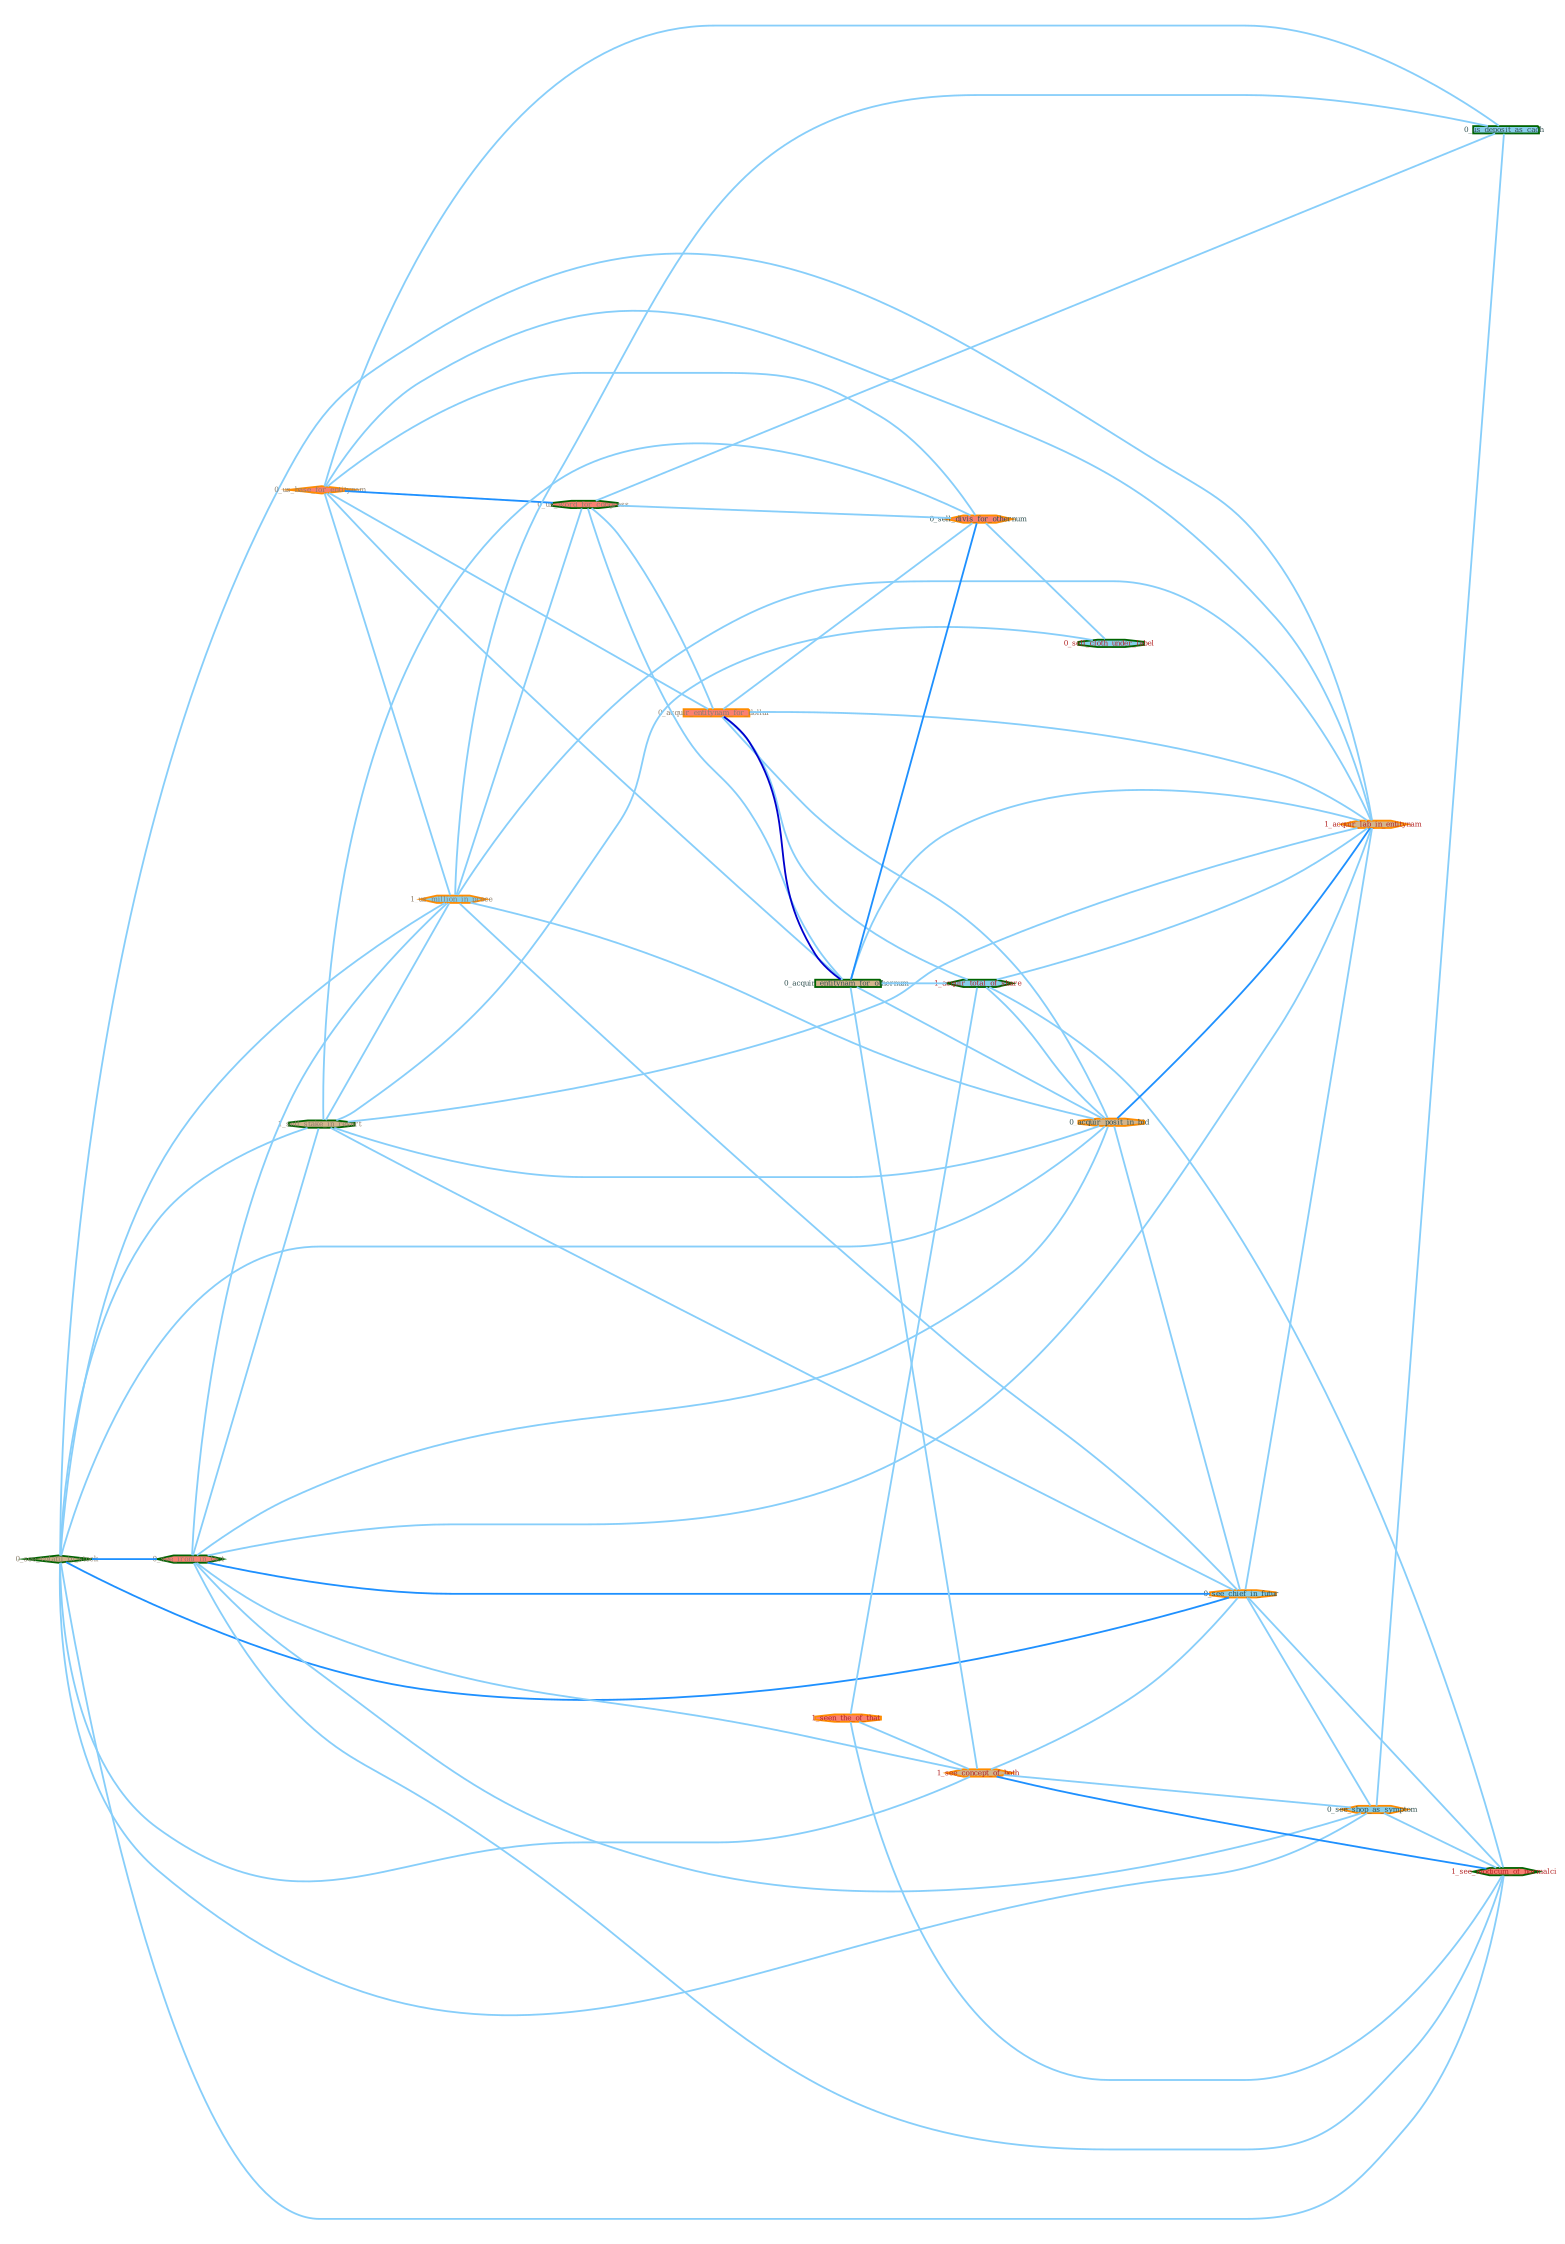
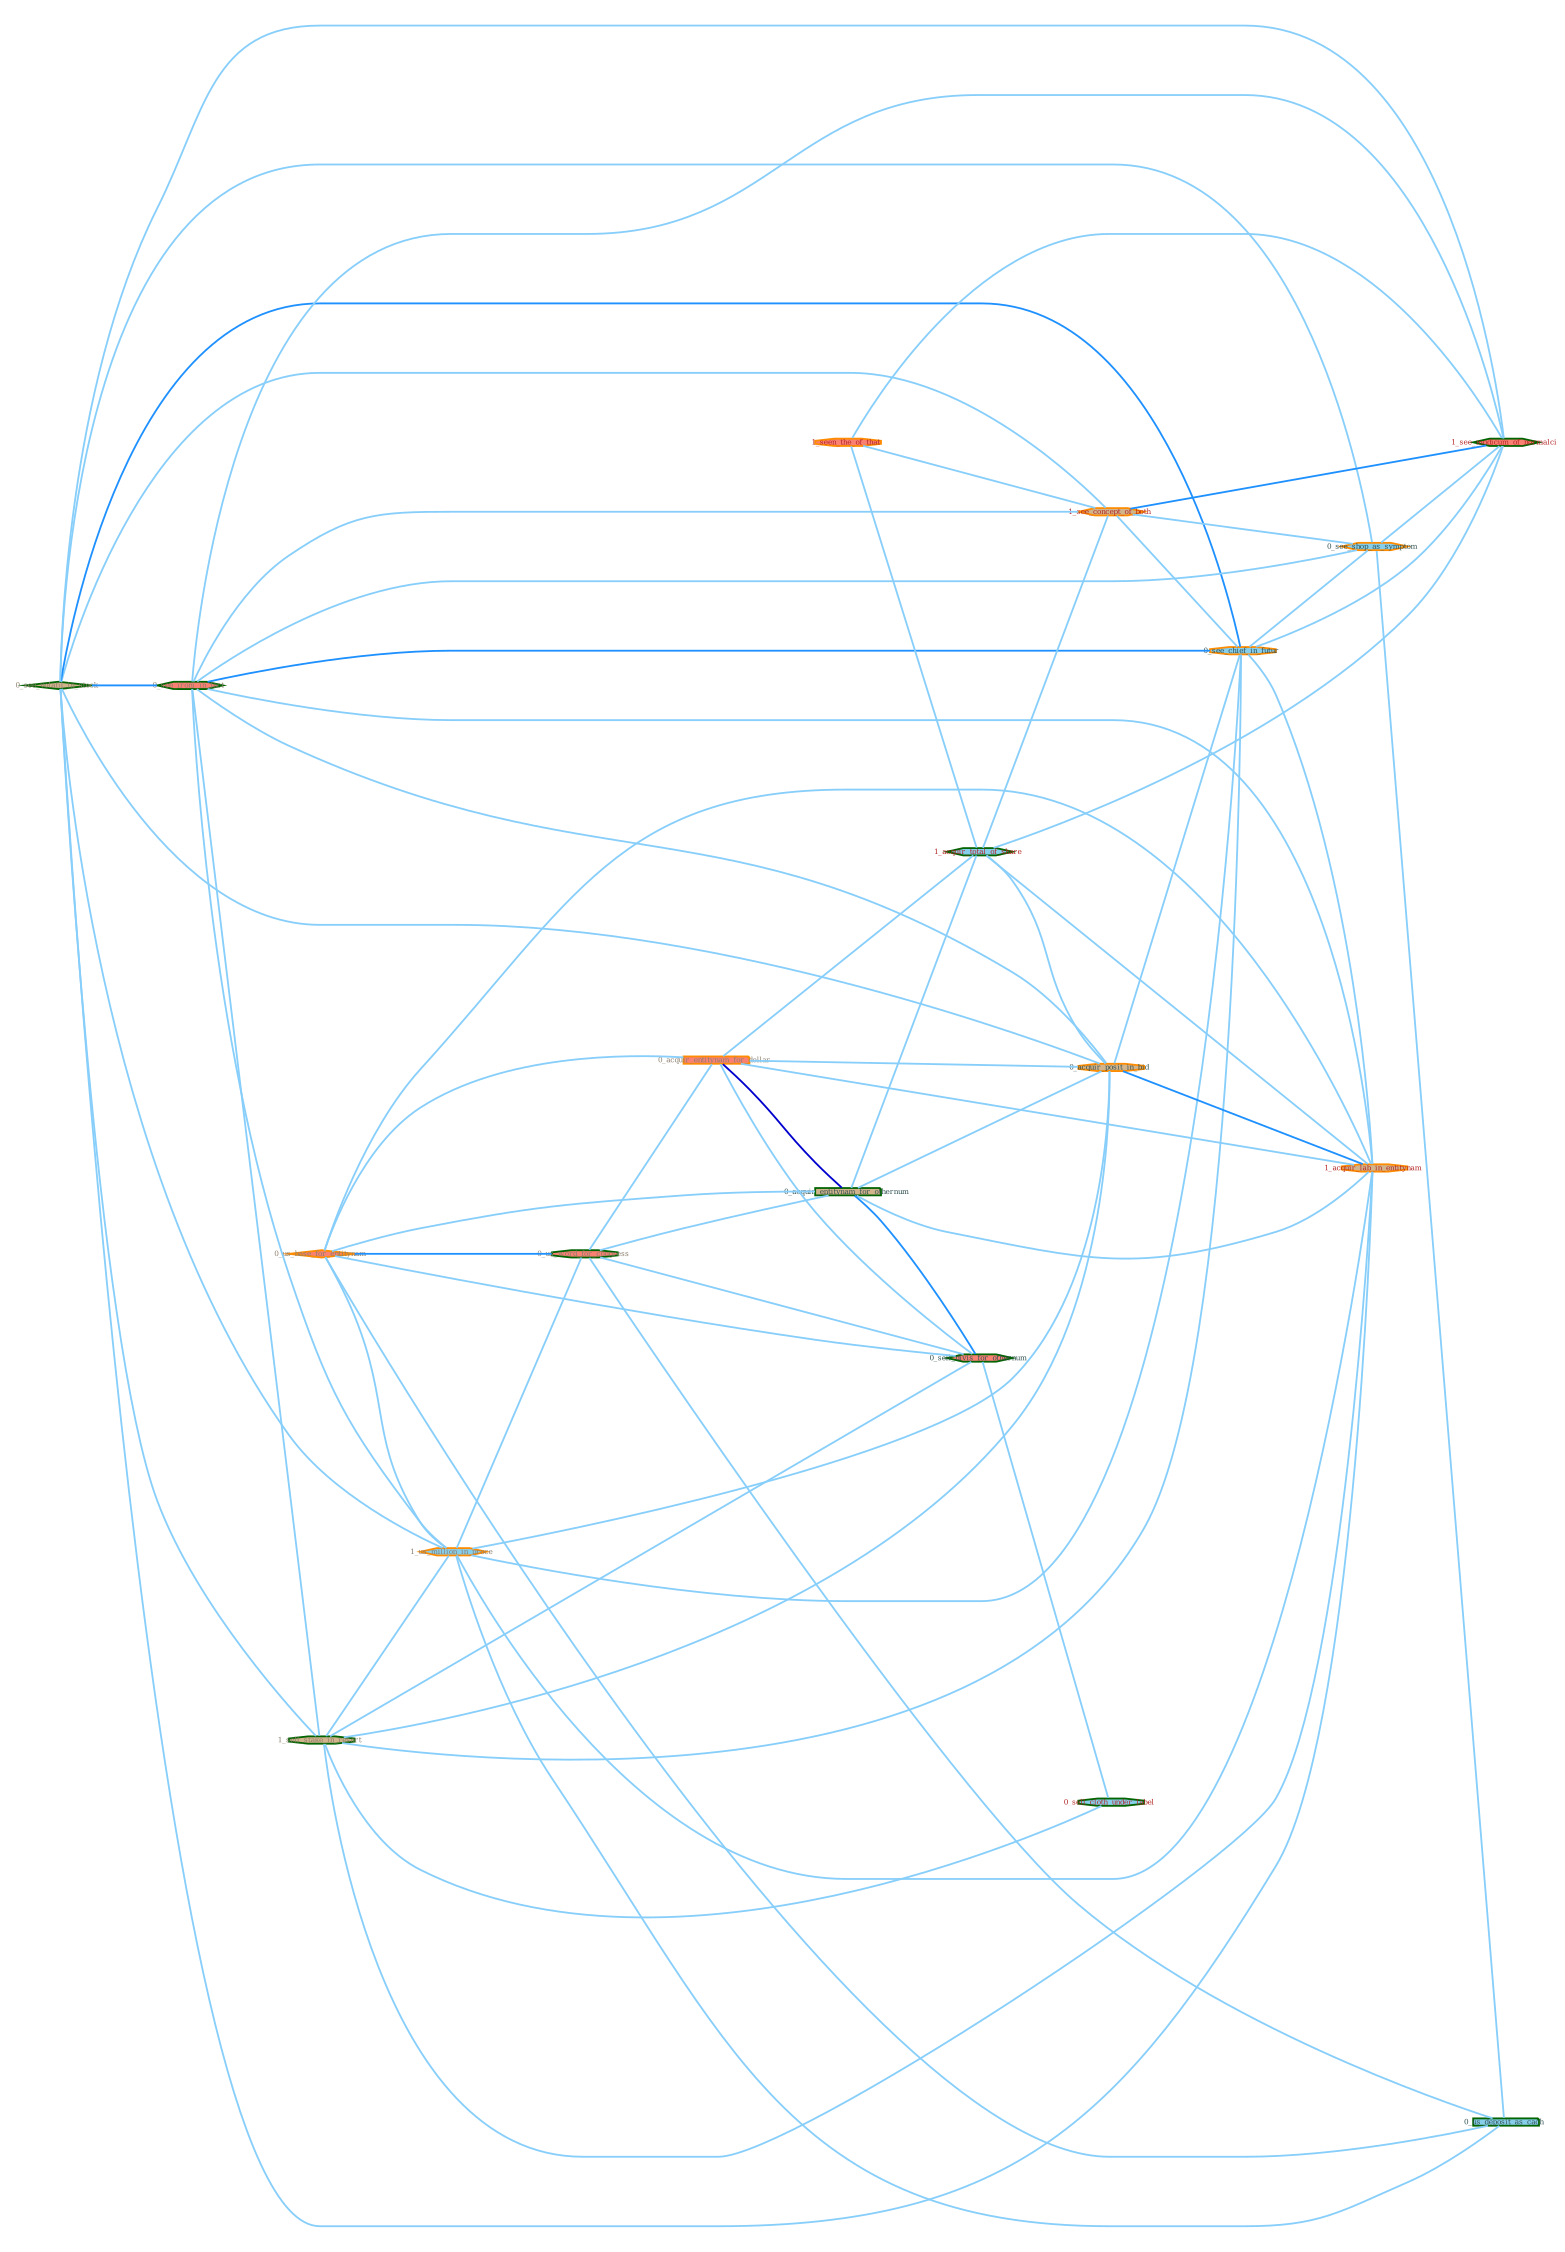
  graph {
    rankdir=LR
    node [color=darkgreen fillcolor=salmon fixedsize=true fontcolor="#8b7d6b" fontsize=4 shape=hexagon style=filled]
    edge [color="#87cefa" w=1]
    "0_see_volatil_in_stock " [fillcolor=tan height=.06 shape=diamond width=.5]
    "0_us_base_for_entitynam " [color=darkorange height=.06 shape=diamond width=.5]
    "0_see_ironi_in_fact " [height=.06 width=.5]
    "1_sell_stake_in_resort " [fillcolor=tan height=.06 shape=octagon width=.5]
    "1_us_million_in_proce " [color=darkorange fillcolor=skyblue height=.06 width=.5]
    "0_us_word_for_congress " [height=.06 shape=octagon width=.5]
    "0_acquir_entitynam_for_dollar " [color=darkorange height=.06 shape=note width=.5]
    "1_seen_the_of_that " [color=darkorange fontcolor="#b22222" height=.06 shape=octagon width=.5]
    "1_acquir_total_of_share " [fillcolor=skyblue fontcolor="#b22222" height=.06 width=.5]
    "0_sell_cloth_under_label " [fillcolor=skyblue fontcolor="#b22222" height=.06 shape=octagon width=.5]
    "1_see_concept_of_both " [color=darkorange fillcolor=tan fontcolor="#b22222" height=.06 width=.5]
-   "1_acquir_lab_in_entitynam " [color=darkorange fillcolor=tan fontcolor="#b22222" height=.06 width=.5]
+   "1_acquir_lab_in_entitynam " [color=darkorange fillcolor=tan fontcolor="#b22222" height=.06 shape=octagon width=.5]
    "1_see_modicum_of_normalci " [fontcolor="#b22222" height=.06 width=.5]
    "0_acquir_posit_in_bid " [color=darkorange fillcolor=tan fontcolor="#2f4f4f" height=.06 shape=octagon width=.5]
    "0_see_chief_in_futur " [color=darkorange fillcolor=skyblue fontcolor="#2f4f4f" height=.06 shape=octagon width=.5]
    "0_see_shop_as_symptom " [color=darkorange fillcolor=skyblue fontcolor="#2f4f4f" height=.06 width=.5]
    "0_acquir_entitynam_for_othernum " [fillcolor=tan fontcolor="#2f4f4f" height=.06 shape=note width=.5]
-   "0_sell_divis_for_othernum " [color=darkorange fontcolor="#2f4f4f" height=.06 width=.5]
+   "0_sell_divis_for_othernum " [fontcolor="#2f4f4f" height=.06 width=.5]
    "0_us_deposit_as_cach " [fillcolor=skyblue fontcolor="#2f4f4f" height=.06 shape=note width=.5]
    subgraph sub_1 {
      "0_see_volatil_in_stock "
      "0_us_base_for_entitynam "
      "0_see_ironi_in_fact "
      "1_sell_stake_in_resort "
      "1_us_million_in_proce "
      "0_us_word_for_congress "
      "0_acquir_entitynam_for_dollar "
    }
    subgraph sub_2 {
      "1_seen_the_of_that "
      "1_acquir_total_of_share "
      "0_sell_cloth_under_label "
      "1_see_concept_of_both "
      "1_acquir_lab_in_entitynam "
      "1_see_modicum_of_normalci "
    }
    "0_see_volatil_in_stock " -- "0_see_ironi_in_fact " [color="#1e90ff" w=2]
    "0_see_volatil_in_stock " -- "1_sell_stake_in_resort "
    "0_see_volatil_in_stock " -- "1_us_million_in_proce "
    "0_see_volatil_in_stock " -- "1_see_concept_of_both "
    "0_see_volatil_in_stock " -- "1_acquir_lab_in_entitynam "
    "0_see_volatil_in_stock " -- "1_see_modicum_of_normalci "
    "0_see_volatil_in_stock " -- "0_acquir_posit_in_bid "
    "0_see_volatil_in_stock " -- "0_see_chief_in_futur " [color="#1e90ff" w=2]
    "0_see_volatil_in_stock " -- "0_see_shop_as_symptom "
    "0_us_base_for_entitynam " -- "1_us_million_in_proce "
    "0_us_base_for_entitynam " -- "0_us_word_for_congress " [color="#1e90ff" w=2]
    "0_us_base_for_entitynam " -- "0_acquir_entitynam_for_dollar "
    "0_us_base_for_entitynam " -- "1_acquir_lab_in_entitynam "
    "0_us_base_for_entitynam " -- "0_acquir_entitynam_for_othernum "
    "0_us_base_for_entitynam " -- "0_sell_divis_for_othernum "
    "0_us_base_for_entitynam " -- "0_us_deposit_as_cach "
    "0_see_ironi_in_fact " -- "1_sell_stake_in_resort "
    "0_see_ironi_in_fact " -- "1_us_million_in_proce "
    "0_see_ironi_in_fact " -- "1_see_concept_of_both "
    "0_see_ironi_in_fact " -- "1_acquir_lab_in_entitynam "
    "0_see_ironi_in_fact " -- "1_see_modicum_of_normalci "
    "0_see_ironi_in_fact " -- "0_acquir_posit_in_bid "
    "0_see_ironi_in_fact " -- "0_see_chief_in_futur " [color="#1e90ff" w=2]
    "0_see_ironi_in_fact " -- "0_see_shop_as_symptom "
    "1_sell_stake_in_resort " -- "1_us_million_in_proce "
    "1_sell_stake_in_resort " -- "0_sell_cloth_under_label "
    "1_sell_stake_in_resort " -- "1_acquir_lab_in_entitynam "
    "1_sell_stake_in_resort " -- "0_acquir_posit_in_bid "
    "1_sell_stake_in_resort " -- "0_see_chief_in_futur "
    "1_sell_stake_in_resort " -- "0_sell_divis_for_othernum "
    "1_us_million_in_proce " -- "0_us_word_for_congress "
    "1_us_million_in_proce " -- "1_acquir_lab_in_entitynam "
    "1_us_million_in_proce " -- "0_acquir_posit_in_bid "
    "1_us_million_in_proce " -- "0_see_chief_in_futur "
    "1_us_million_in_proce " -- "0_us_deposit_as_cach "
    "0_us_word_for_congress " -- "0_acquir_entitynam_for_dollar "
    "0_us_word_for_congress " -- "0_acquir_entitynam_for_othernum "
    "0_us_word_for_congress " -- "0_sell_divis_for_othernum "
    "0_us_word_for_congress " -- "0_us_deposit_as_cach "
    "0_acquir_entitynam_for_dollar " -- "1_acquir_total_of_share "
    "0_acquir_entitynam_for_dollar " -- "1_acquir_lab_in_entitynam "
    "0_acquir_entitynam_for_dollar " -- "0_acquir_posit_in_bid "
    "0_acquir_entitynam_for_dollar " -- "0_acquir_entitynam_for_othernum " [color="#0000cd" w=3]
    "0_acquir_entitynam_for_dollar " -- "0_sell_divis_for_othernum "
    "1_seen_the_of_that " -- "1_acquir_total_of_share "
    "1_seen_the_of_that " -- "1_see_concept_of_both "
    "1_seen_the_of_that " -- "1_see_modicum_of_normalci "
-   "0_acquir_entitynam_for_othernum " -- "1_see_concept_of_both "
+   "1_acquir_total_of_share " -- "1_see_concept_of_both "
    "1_acquir_total_of_share " -- "1_acquir_lab_in_entitynam "
    "1_acquir_total_of_share " -- "1_see_modicum_of_normalci "
    "1_acquir_total_of_share " -- "0_acquir_posit_in_bid "
    "1_see_concept_of_both " -- "1_see_modicum_of_normalci " [color="#1e90ff" w=2]
    "1_see_concept_of_both " -- "0_see_chief_in_futur "
    "1_see_concept_of_both " -- "0_see_shop_as_symptom "
    "0_acquir_posit_in_bid " -- "1_acquir_lab_in_entitynam " [color="#1e90ff" w=2]
    "0_acquir_posit_in_bid " -- "0_see_chief_in_futur "
    "0_see_chief_in_futur " -- "1_acquir_lab_in_entitynam "
    "0_see_chief_in_futur " -- "1_see_modicum_of_normalci "
    "0_see_chief_in_futur " -- "0_see_shop_as_symptom "
    "0_see_shop_as_symptom " -- "1_see_modicum_of_normalci "
    "0_see_shop_as_symptom " -- "0_us_deposit_as_cach "
    "0_acquir_entitynam_for_othernum " -- "1_acquir_total_of_share "
    "0_acquir_entitynam_for_othernum " -- "1_acquir_lab_in_entitynam "
    "0_acquir_entitynam_for_othernum " -- "0_acquir_posit_in_bid "
    "0_acquir_entitynam_for_othernum " -- "0_sell_divis_for_othernum " [color="#1e90ff" w=2]
    "0_sell_divis_for_othernum " -- "0_sell_cloth_under_label "
  }
